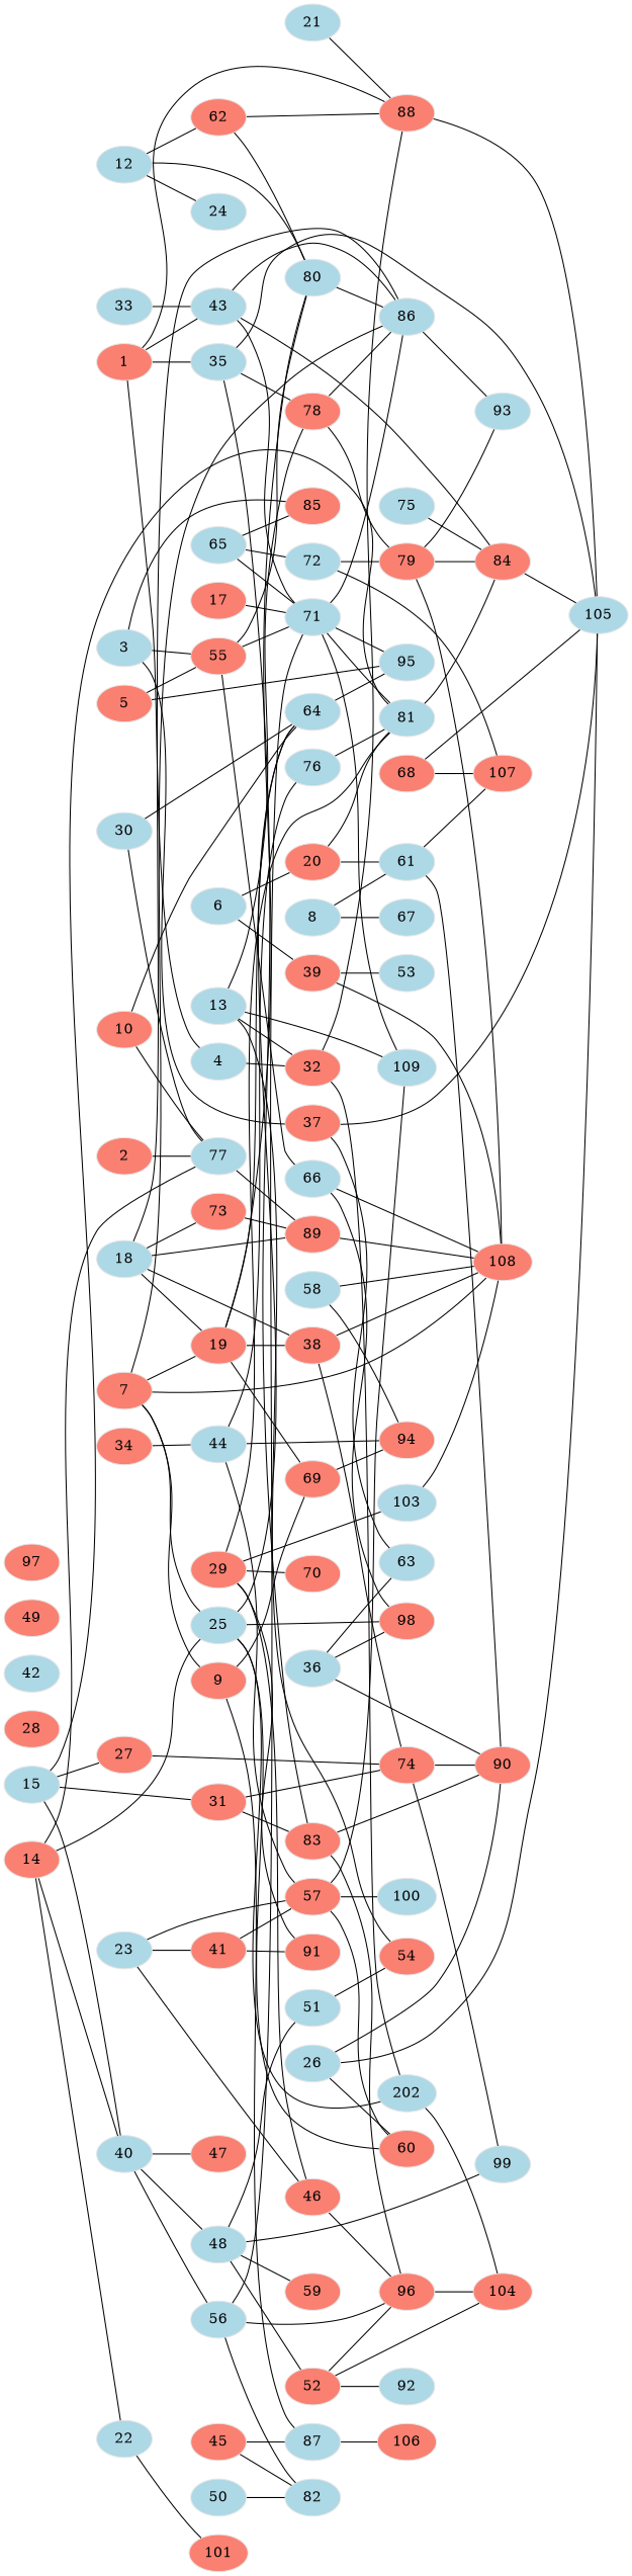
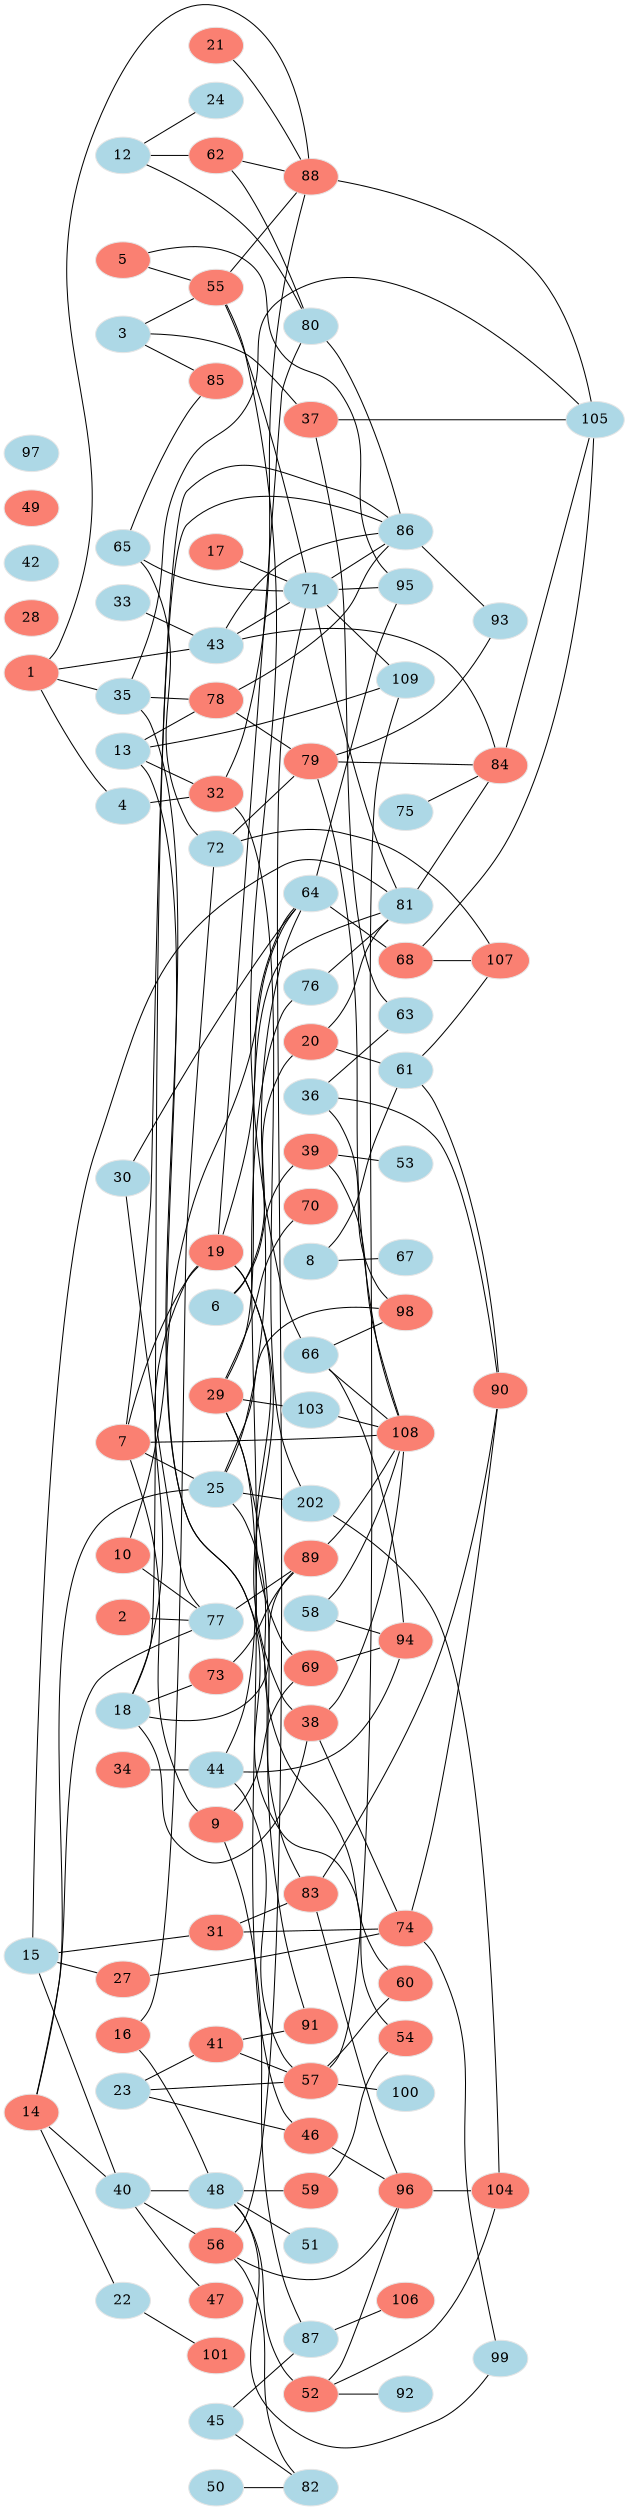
  graph {
    rankdir=LR
    node [color=gray90 fillcolor=salmon style=filled]
    4 [fillcolor=lightblue]
    1
    35 [fillcolor=lightblue]
    43 [fillcolor=lightblue]
    88
    32
    78
    105 [fillcolor=lightblue]
    83
    86 [fillcolor=lightblue]
    71 [fillcolor=lightblue]
    84
    77 [fillcolor=lightblue]
    2
    89
    3 [fillcolor=lightblue]
    37
    55
    85
    63 [fillcolor=lightblue]
    66 [fillcolor=lightblue]
    80 [fillcolor=lightblue]
    n23 [fillcolor=lightblue label=202]
    5
    95 [fillcolor=lightblue]
    6 [fillcolor=lightblue]
    20
    39
    61 [fillcolor=lightblue]
    81 [fillcolor=lightblue]
    108
    53 [fillcolor=lightblue]
    7
    9
    19
    25 [fillcolor=lightblue]
    69
    87 [fillcolor=lightblue]
    64 [fillcolor=lightblue]
    38
    60
    98
    93 [fillcolor=lightblue]
    8 [fillcolor=lightblue]
    67 [fillcolor=lightblue]
    90
    107
    94
    106
    10
    68
    48 [fillcolor=lightblue]
    51 [fillcolor=lightblue]
    52
    59
    99 [fillcolor=lightblue]
    12 [fillcolor=lightblue]
    24 [fillcolor=lightblue]
    62
    13 [fillcolor=lightblue]
    54
    109 [fillcolor=lightblue]
    79
    14
    22 [fillcolor=lightblue]
    40 [fillcolor=lightblue]
    101
    47
-   56 [fillcolor=lightblue]
+   56
    15 [fillcolor=lightblue]
    27
    31
    74
+   16
    72 [fillcolor=lightblue]
    17
    18 [fillcolor=lightblue]
    73
-   21 [fillcolor=lightblue]
+   21
    23 [fillcolor=lightblue]
    41
    46
    57
    91
    96
    100 [fillcolor=lightblue]
    104
-   26 [fillcolor=lightblue]
    28
    29
    70
    103 [fillcolor=lightblue]
    30 [fillcolor=lightblue]
    33 [fillcolor=lightblue]
    44 [fillcolor=lightblue]
    34
    76 [fillcolor=lightblue]
    36 [fillcolor=lightblue]
    82 [fillcolor=lightblue]
    42 [fillcolor=lightblue]
-   45
+   45 [fillcolor=lightblue]
    92 [fillcolor=lightblue]
    49
    50 [fillcolor=lightblue]
    58 [fillcolor=lightblue]
    65 [fillcolor=lightblue]
    75 [fillcolor=lightblue]
-   97
+   97 [fillcolor=lightblue]
    4 -- 32
    1 -- 4
    1 -- 35
    1 -- 43
    1 -- 88
    35 -- 78
    35 -- 105
    35 -- 83
    43 -- 86
    43 -- 71
    43 -- 84
    88 -- 105
    32 -- 88
    32 -- n23
    78 -- 86
    78 -- 79
    83 -- 90
    83 -- 96
    86 -- 93
    71 -- 86
    71 -- 95
    71 -- 81
    71 -- 109
    84 -- 105
    77 -- 89
    2 -- 77
    89 -- 108
    3 -- 37
    3 -- 55
    3 -- 85
    37 -- 105
    37 -- 63
    55 -- 71
    55 -- 66
-   55 -- 80
+   55 -- 88
    66 -- 108
    66 -- 98
+   66 -- 94
    80 -- 86
    n23 -- 104
    5 -- 55
    5 -- 95
    6 -- 20
    6 -- 39
    20 -- 61
    20 -- 81
    39 -- 108
    39 -- 53
    61 -- 90
    61 -- 107
    81 -- 84
    7 -- 86
    7 -- 108
    7 -- 9
    7 -- 19
    7 -- 25
    9 -- 69
    9 -- 87
    19 -- 80
    19 -- 69
    19 -- 64
    19 -- 38
    25 -- n23
    25 -- 64
    25 -- 60
    25 -- 98
    69 -- 94
    87 -- 106
    64 -- 95
+   64 -- 68
    38 -- 108
    38 -- 74
    8 -- 61
    8 -- 67
    10 -- 77
    10 -- 64
    68 -- 105
    68 -- 107
    48 -- 51
    48 -- 52
    48 -- 59
    48 -- 99
-   51 -- 54
+   59 -- 54
    52 -- 96
    52 -- 104
    52 -- 92
    12 -- 80
    12 -- 24
    12 -- 62
    62 -- 88
    62 -- 80
    13 -- 32
    13 -- 78
    13 -- 54
    13 -- 109
    79 -- 84
    79 -- 108
    79 -- 93
    14 -- 77
    14 -- 25
    14 -- 22
    14 -- 40
    22 -- 101
    40 -- 48
    40 -- 47
    40 -- 56
    56 -- 71
    56 -- 96
    56 -- 82
    15 -- 81
    15 -- 40
    15 -- 27
    15 -- 31
    27 -- 74
    31 -- 83
    31 -- 74
    74 -- 90
    74 -- 99
+   16 -- 48
+   16 -- 72
    72 -- 107
    72 -- 79
    17 -- 71
    18 -- 86
    18 -- 89
    18 -- 19
    18 -- 38
    18 -- 73
    73 -- 89
    21 -- 88
    23 -- 41
    23 -- 46
    23 -- 57
    41 -- 57
    41 -- 91
    46 -- 96
    57 -- 60
    57 -- 109
    57 -- 100
    96 -- 104
-   26 -- 105
-   26 -- 60
-   26 -- 90
    29 -- 81
    29 -- 46
    29 -- 91
    29 -- 70
    29 -- 103
    103 -- 108
    30 -- 77
    30 -- 64
    33 -- 43
    44 -- 94
    44 -- 57
    44 -- 76
    34 -- 44
    76 -- 81
    36 -- 63
    36 -- 98
    36 -- 90
    45 -- 87
    45 -- 82
    50 -- 82
    58 -- 108
    58 -- 94
    65 -- 71
    65 -- 85
    65 -- 72
    75 -- 84
  }
